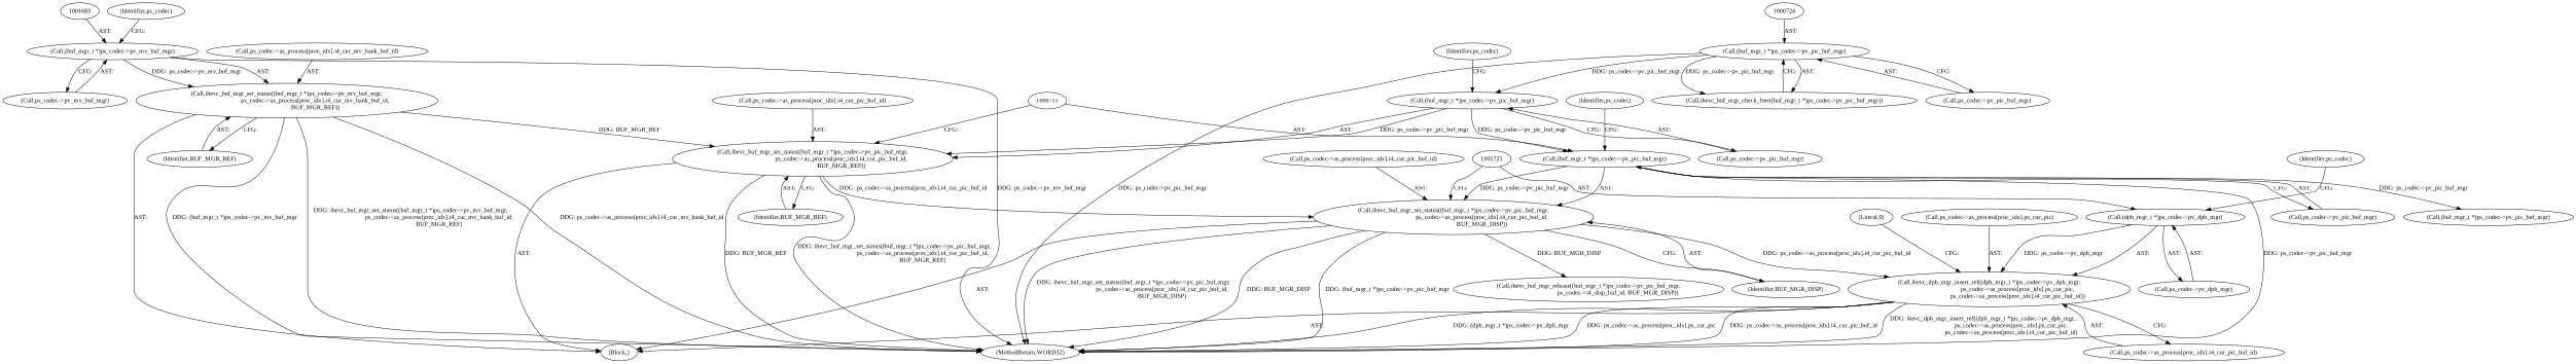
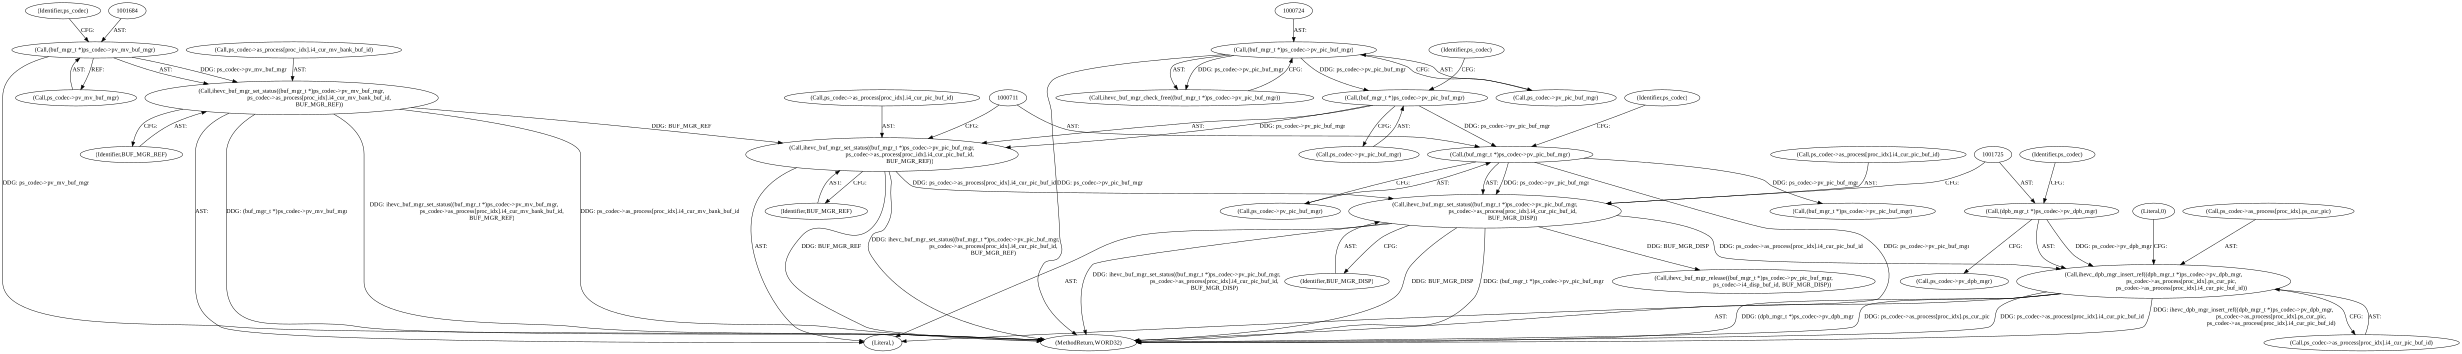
  digraph {
    fontname="Liberation Serif"
    node [fontname="Liberation Serif"]
    edge [fontname="Liberation Serif"]
    n1 [label="(Call,ihevc_dpb_mgr_insert_ref((dpb_mgr_t *)ps_codec->pv_dpb_mgr,\n                                 ps_codec->as_process[proc_idx].ps_cur_pic,\n                                 ps_codec->as_process[proc_idx].i4_cur_pic_buf_id))"]
-   n2 [label="(Block,)"]
+   n2 [label="(Literal,)"]
    n3 [label="(MethodReturn,WORD32)"]
    n4 [label="(Call,ps_codec->as_process[proc_idx].i4_cur_pic_buf_id)"]
    n5 [label="(Call,(dpb_mgr_t *)ps_codec->pv_dpb_mgr)"]
    n6 [label="(Call,ps_codec->pv_dpb_mgr)"]
    n7 [label="(Call,ihevc_buf_mgr_set_status((buf_mgr_t *)ps_codec->pv_pic_buf_mgr,\n                                 ps_codec->as_process[proc_idx].i4_cur_pic_buf_id,\n                                 BUF_MGR_DISP))"]
    n8 [label="(Call,ihevc_buf_mgr_release((buf_mgr_t *)ps_codec->pv_pic_buf_mgr,\n                                  ps_codec->i4_disp_buf_id, BUF_MGR_DISP))"]
    n9 [label="(Identifier,BUF_MGR_DISP)"]
    n10 [label="(Call,(buf_mgr_t *)ps_codec->pv_pic_buf_mgr)"]
    n11 [label="(Call,(buf_mgr_t *)ps_codec->pv_pic_buf_mgr)"]
    n12 [label="(Call,ps_codec->pv_pic_buf_mgr)"]
    n13 [label="(Call,(buf_mgr_t *)ps_codec->pv_pic_buf_mgr)"]
    n14 [label="(Call,ihevc_buf_mgr_set_status((buf_mgr_t *)ps_codec->pv_pic_buf_mgr,\n                                 ps_codec->as_process[proc_idx].i4_cur_pic_buf_id,\n                                 BUF_MGR_REF))"]
    n15 [label="(Call,ps_codec->pv_pic_buf_mgr)"]
    n16 [label="(Identifier,BUF_MGR_REF)"]
    n17 [label="(Call,(buf_mgr_t *)ps_codec->pv_pic_buf_mgr)"]
    n18 [label="(Call,ihevc_buf_mgr_check_free((buf_mgr_t *)ps_codec->pv_pic_buf_mgr))"]
    n19 [label="(Call,ps_codec->pv_pic_buf_mgr)"]
    n20 [label="(Call,ihevc_buf_mgr_set_status((buf_mgr_t *)ps_codec->pv_mv_buf_mgr,\n                                 ps_codec->as_process[proc_idx].i4_cur_mv_bank_buf_id,\n                                 BUF_MGR_REF))"]
    n21 [label="(Identifier,BUF_MGR_REF)"]
    n22 [label="(Call,(buf_mgr_t *)ps_codec->pv_mv_buf_mgr)"]
    n23 [label="(Call,ps_codec->pv_mv_buf_mgr)"]
    n24 [label="(Call,ps_codec->as_process[proc_idx].i4_cur_pic_buf_id)"]
    n25 [label="(Call,ps_codec->as_process[proc_idx].i4_cur_pic_buf_id)"]
    n26 [label="(Identifier,ps_codec)"]
    n27 [label="(Literal,0)"]
    n28 [label="(Call,ps_codec->as_process[proc_idx].ps_cur_pic)"]
    n29 [label="(Identifier,ps_codec)"]
    n30 [label="(Identifier,ps_codec)"]
    n31 [label="(Identifier,ps_codec)"]
    n32 [label="(Call,ps_codec->as_process[proc_idx].i4_cur_mv_bank_buf_id)"]
    1001725
    n34 [label=1000711]
    1000724
-   1001683
+   1001683 [label=1001684]
    n1 -> n2 [label="AST: "]
    n1 -> n3 [label="DDG: (dpb_mgr_t *)ps_codec->pv_dpb_mgr"]
    n1 -> n3 [label="DDG: ps_codec->as_process[proc_idx].ps_cur_pic"]
    n1 -> n3 [label="DDG: ps_codec->as_process[proc_idx].i4_cur_pic_buf_id"]
    n1 -> n3 [label="DDG: ihevc_dpb_mgr_insert_ref((dpb_mgr_t *)ps_codec->pv_dpb_mgr,\n                                 ps_codec->as_process[proc_idx].ps_cur_pic,\n                                 ps_codec->as_process[proc_idx].i4_cur_pic_buf_id)"]
    n1 -> n4 [label="CFG: "]
    n4 -> n1 [label="AST: "]
    n5 -> n1 [label="AST: "]
    n5 -> n1 [label="DDG: ps_codec->pv_dpb_mgr"]
-   n5 -> n6 [label="AST: "]
-   n6 -> n5 [label="AST: "]
+   n5 -> n6 [label="CFG: "]
    n7 -> n1 [label="DDG: ps_codec->as_process[proc_idx].i4_cur_pic_buf_id"]
    n7 -> n2 [label="AST: "]
    n7 -> n3 [label="DDG: ihevc_buf_mgr_set_status((buf_mgr_t *)ps_codec->pv_pic_buf_mgr,\n                                 ps_codec->as_process[proc_idx].i4_cur_pic_buf_id,\n                                 BUF_MGR_DISP)"]
    n7 -> n3 [label="DDG: BUF_MGR_DISP"]
    n7 -> n3 [label="DDG: (buf_mgr_t *)ps_codec->pv_pic_buf_mgr"]
    n7 -> n8 [label="DDG: BUF_MGR_DISP"]
    n7 -> n9 [label="CFG: "]
    n9 -> n7 [label="AST: "]
    n10 -> n3 [label="DDG: ps_codec->pv_pic_buf_mgr"]
    n10 -> n7 [label="AST: "]
    n10 -> n7 [label="DDG: ps_codec->pv_pic_buf_mgr"]
    n10 -> n11 [label="DDG: ps_codec->pv_pic_buf_mgr"]
    n10 -> n12 [label="CFG: "]
    n12 -> n10 [label="AST: "]
    n13 -> n10 [label="DDG: ps_codec->pv_pic_buf_mgr"]
    n13 -> n14 [label="AST: "]
    n13 -> n14 [label="DDG: ps_codec->pv_pic_buf_mgr"]
    n13 -> n15 [label="CFG: "]
    n14 -> n2 [label="AST: "]
    n14 -> n3 [label="DDG: BUF_MGR_REF"]
    n14 -> n3 [label="DDG: ihevc_buf_mgr_set_status((buf_mgr_t *)ps_codec->pv_pic_buf_mgr,\n                                 ps_codec->as_process[proc_idx].i4_cur_pic_buf_id,\n                                 BUF_MGR_REF)"]
    n14 -> n7 [label="DDG: ps_codec->as_process[proc_idx].i4_cur_pic_buf_id"]
    n14 -> n16 [label="CFG: "]
    n15 -> n13 [label="AST: "]
    n16 -> n14 [label="AST: "]
    n17 -> n3 [label="DDG: ps_codec->pv_pic_buf_mgr"]
    n17 -> n13 [label="DDG: ps_codec->pv_pic_buf_mgr"]
    n17 -> n18 [label="AST: "]
    n17 -> n18 [label="DDG: ps_codec->pv_pic_buf_mgr"]
    n17 -> n19 [label="CFG: "]
    n18 -> n17 [label="CFG: "]
    n19 -> n17 [label="AST: "]
    n20 -> n2 [label="AST: "]
    n20 -> n3 [label="DDG: (buf_mgr_t *)ps_codec->pv_mv_buf_mgr"]
    n20 -> n3 [label="DDG: ihevc_buf_mgr_set_status((buf_mgr_t *)ps_codec->pv_mv_buf_mgr,\n                                 ps_codec->as_process[proc_idx].i4_cur_mv_bank_buf_id,\n                                 BUF_MGR_REF)"]
    n20 -> n3 [label="DDG: ps_codec->as_process[proc_idx].i4_cur_mv_bank_buf_id"]
    n20 -> n14 [label="DDG: BUF_MGR_REF"]
    n20 -> n21 [label="CFG: "]
    n21 -> n20 [label="AST: "]
    n22 -> n3 [label="DDG: ps_codec->pv_mv_buf_mgr"]
    n22 -> n20 [label="AST: "]
    n22 -> n20 [label="DDG: ps_codec->pv_mv_buf_mgr"]
-   n22 -> n23 [label="CFG: "]
+   n22 -> n23 [label="REF: "]
    n23 -> n22 [label="AST: "]
    n24 -> n14 [label="AST: "]
    n25 -> n7 [label="AST: "]
    n26 -> n10 [label="CFG: "]
    n27 -> n1 [label="CFG: "]
    n28 -> n1 [label="AST: "]
    n29 -> n22 [label="CFG: "]
    n30 -> n5 [label="CFG: "]
    n31 -> n13 [label="CFG: "]
    n32 -> n20 [label="AST: "]
    1001725 -> n5 [label="AST: "]
    1001725 -> n7 [label="CFG: "]
    n34 -> n10 [label="AST: "]
    n34 -> n14 [label="CFG: "]
    1000724 -> n17 [label="AST: "]
    1001683 -> n22 [label="AST: "]
  }
